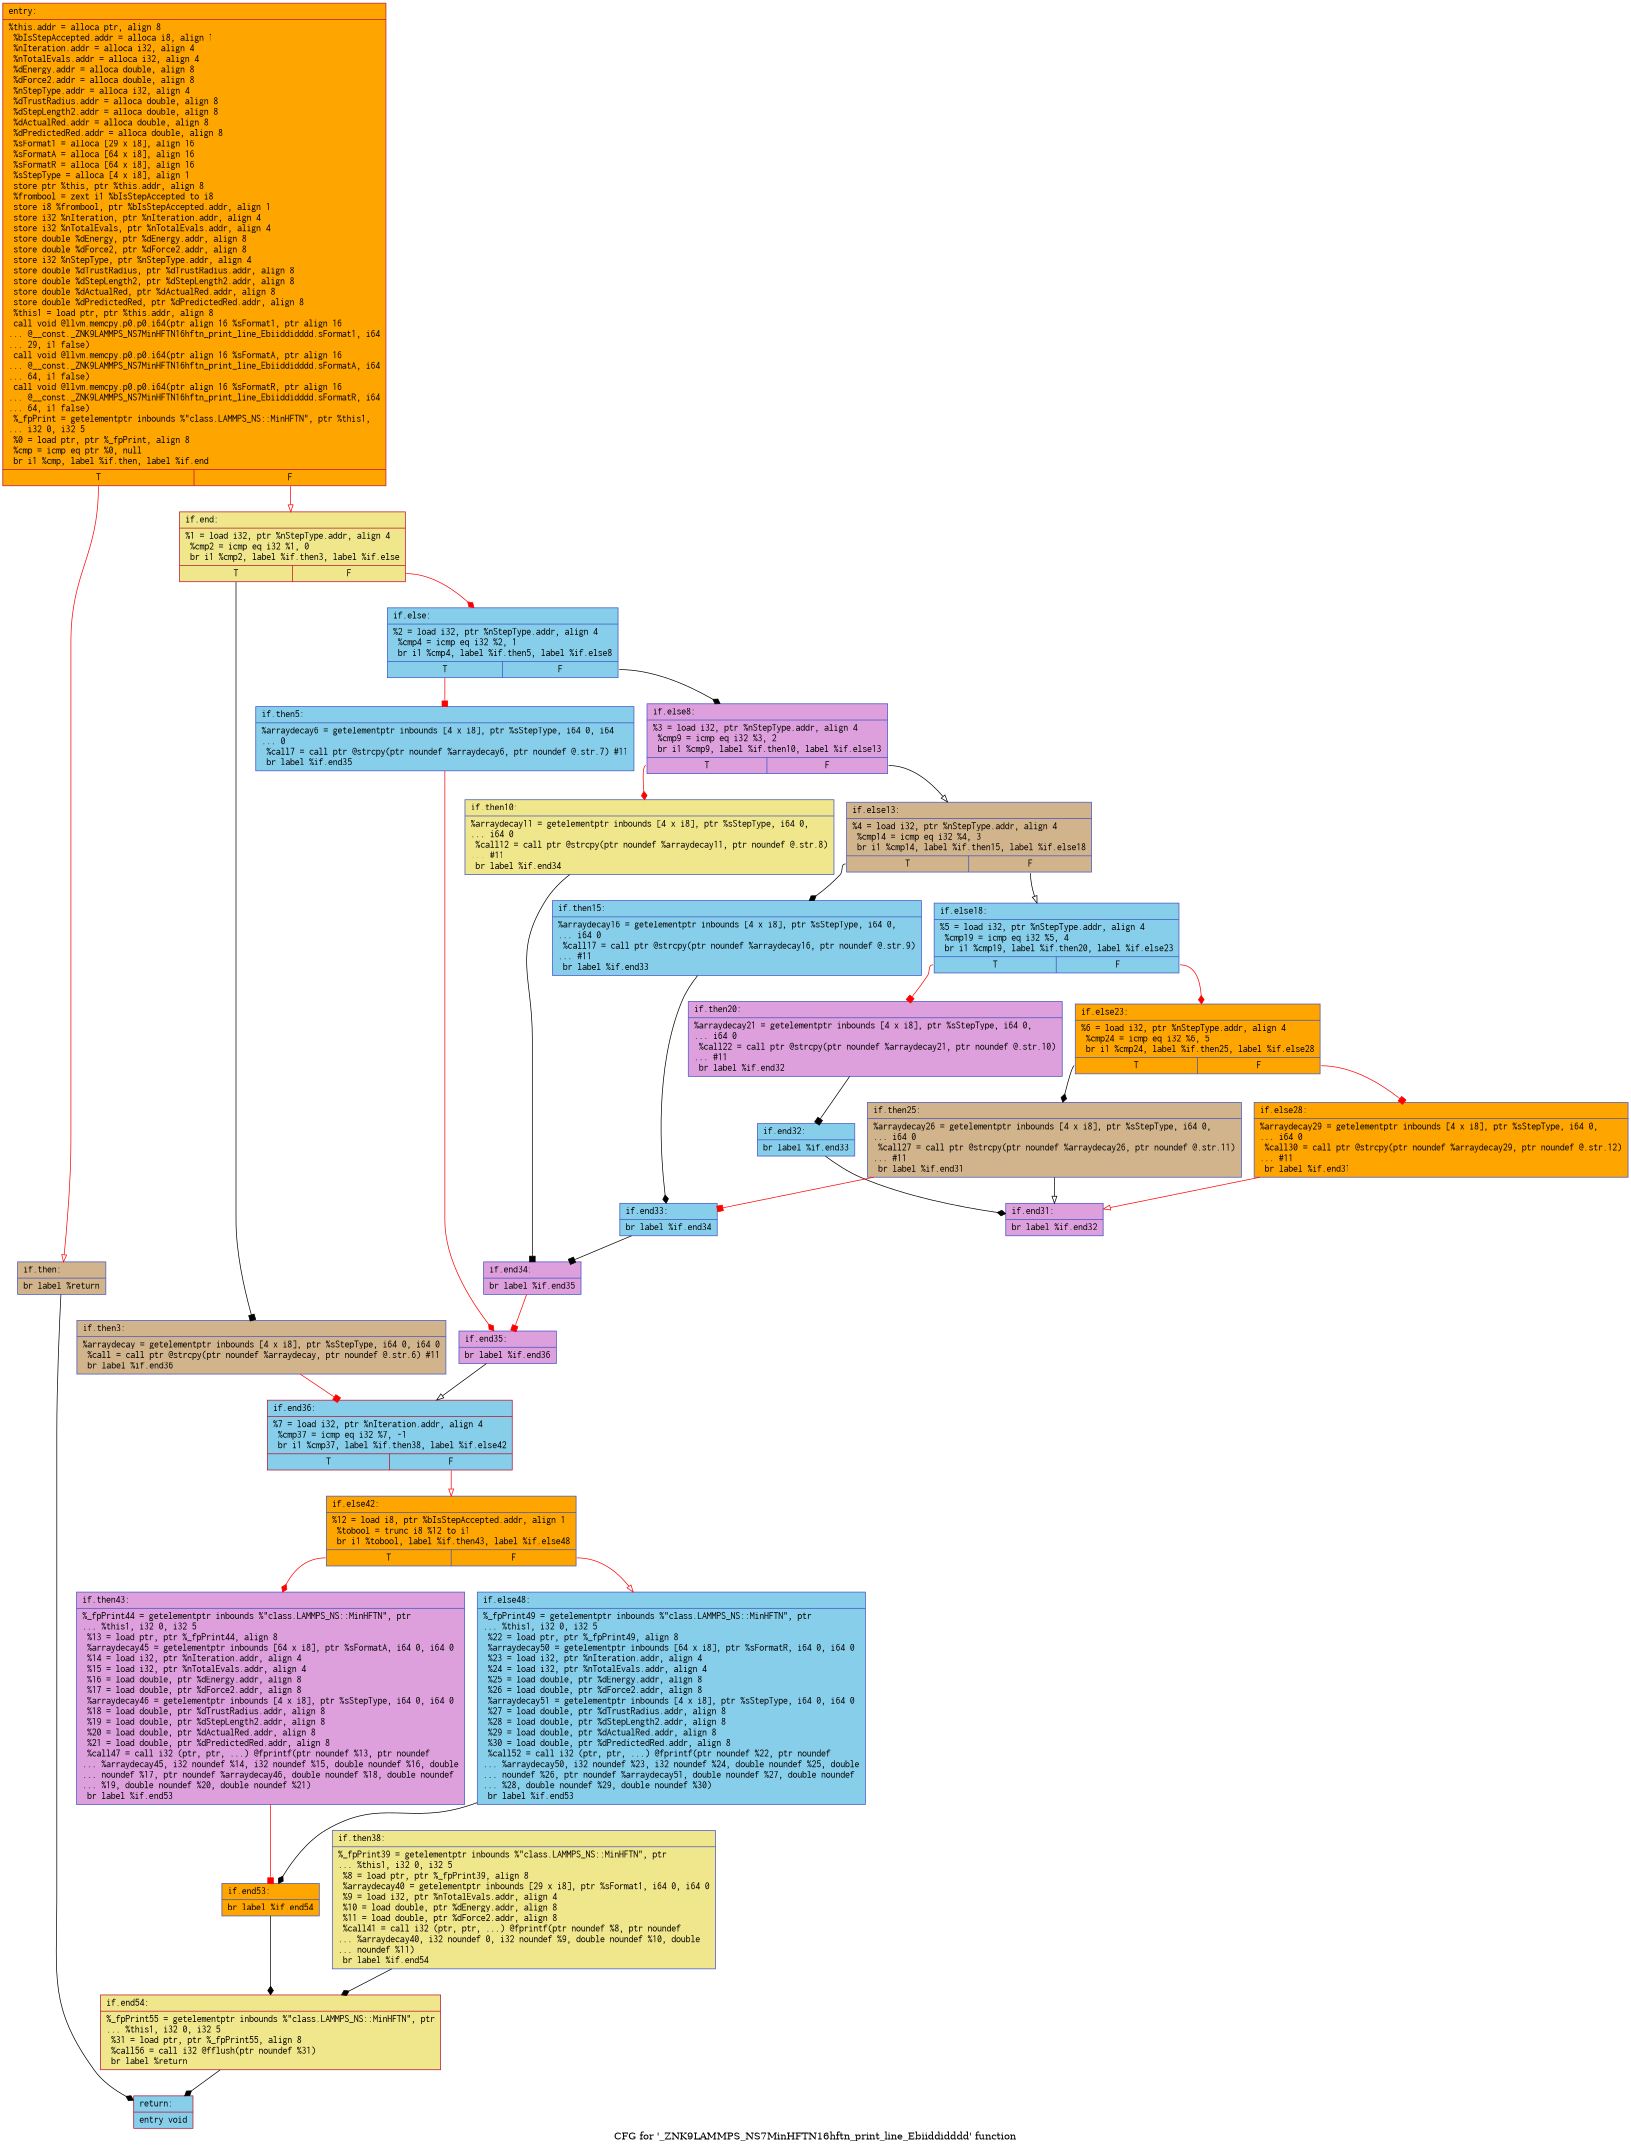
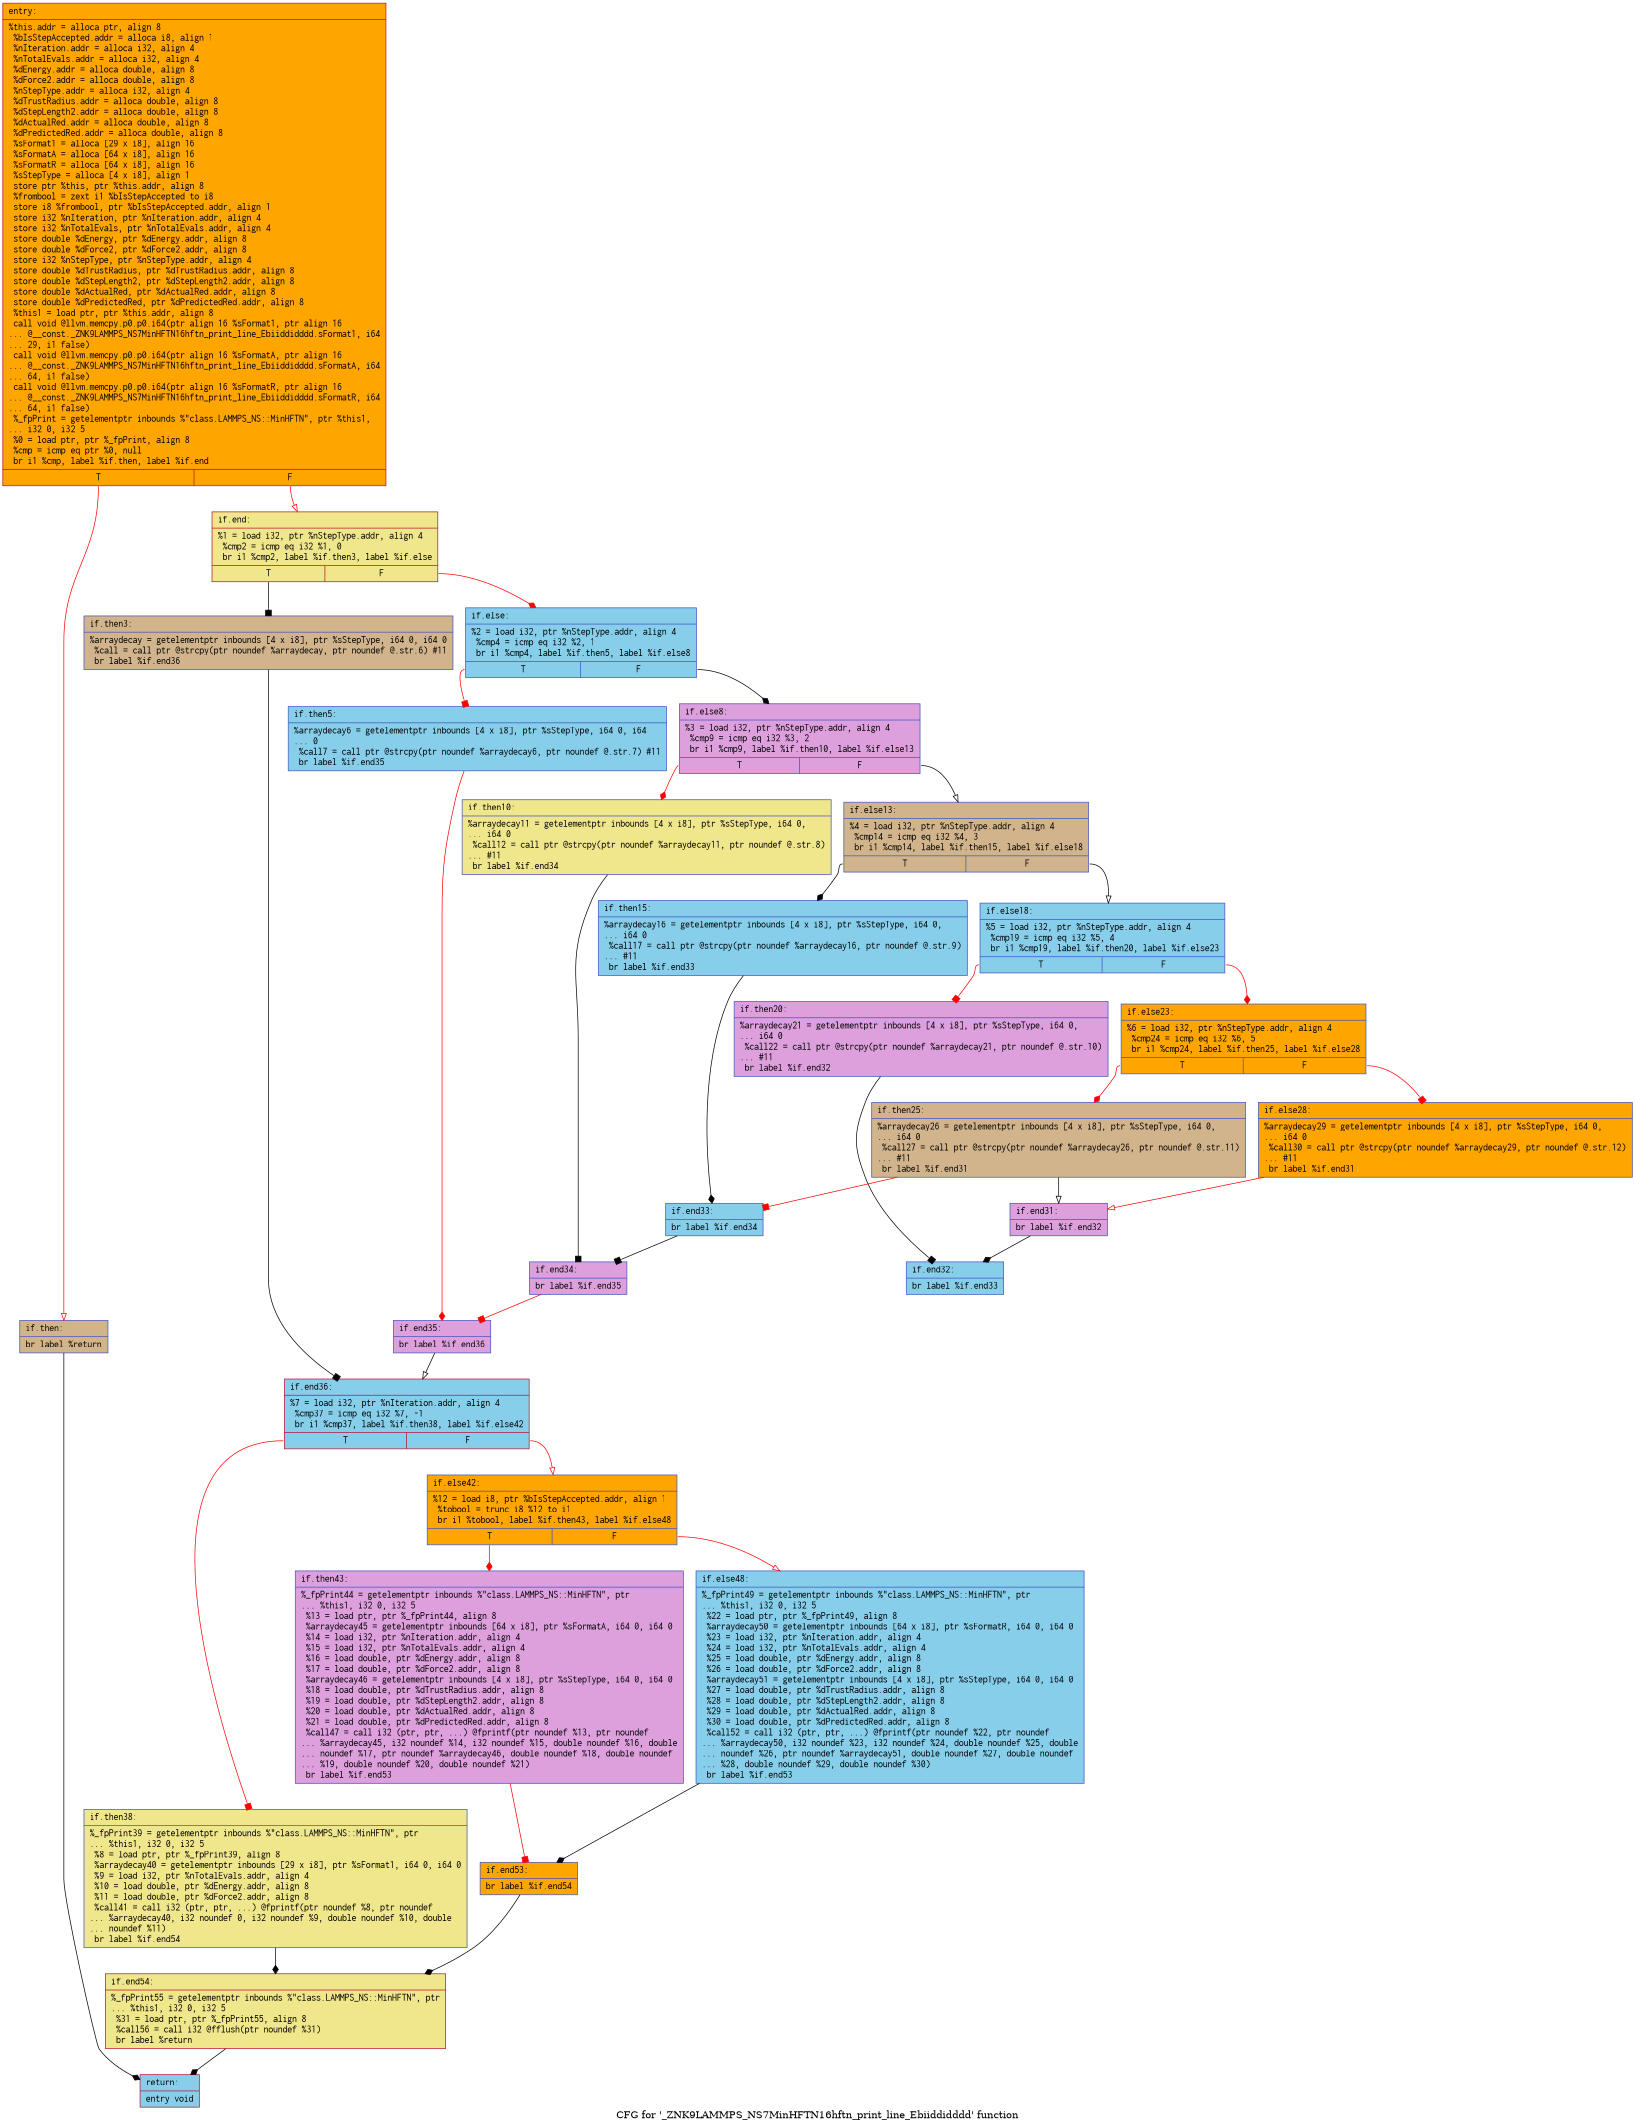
  digraph {
    label="CFG for '_ZNK9LAMMPS_NS7MinHFTN16hftn_print_line_Ebiiddidddd' function"
    node [color="#3d50c3ff" fillcolor=skyblue fontname=Courier shape=record style=filled]
    edge [arrowhead=diamond color=red]
    n1 [color="#b70d28ff" fillcolor=orange label="{entry:\l|  %this.addr = alloca ptr, align 8\l  %bIsStepAccepted.addr = alloca i8, align 1\l  %nIteration.addr = alloca i32, align 4\l  %nTotalEvals.addr = alloca i32, align 4\l  %dEnergy.addr = alloca double, align 8\l  %dForce2.addr = alloca double, align 8\l  %nStepType.addr = alloca i32, align 4\l  %dTrustRadius.addr = alloca double, align 8\l  %dStepLength2.addr = alloca double, align 8\l  %dActualRed.addr = alloca double, align 8\l  %dPredictedRed.addr = alloca double, align 8\l  %sFormat1 = alloca [29 x i8], align 16\l  %sFormatA = alloca [64 x i8], align 16\l  %sFormatR = alloca [64 x i8], align 16\l  %sStepType = alloca [4 x i8], align 1\l  store ptr %this, ptr %this.addr, align 8\l  %frombool = zext i1 %bIsStepAccepted to i8\l  store i8 %frombool, ptr %bIsStepAccepted.addr, align 1\l  store i32 %nIteration, ptr %nIteration.addr, align 4\l  store i32 %nTotalEvals, ptr %nTotalEvals.addr, align 4\l  store double %dEnergy, ptr %dEnergy.addr, align 8\l  store double %dForce2, ptr %dForce2.addr, align 8\l  store i32 %nStepType, ptr %nStepType.addr, align 4\l  store double %dTrustRadius, ptr %dTrustRadius.addr, align 8\l  store double %dStepLength2, ptr %dStepLength2.addr, align 8\l  store double %dActualRed, ptr %dActualRed.addr, align 8\l  store double %dPredictedRed, ptr %dPredictedRed.addr, align 8\l  %this1 = load ptr, ptr %this.addr, align 8\l  call void @llvm.memcpy.p0.p0.i64(ptr align 16 %sFormat1, ptr align 16\l... @__const._ZNK9LAMMPS_NS7MinHFTN16hftn_print_line_Ebiiddidddd.sFormat1, i64\l... 29, i1 false)\l  call void @llvm.memcpy.p0.p0.i64(ptr align 16 %sFormatA, ptr align 16\l... @__const._ZNK9LAMMPS_NS7MinHFTN16hftn_print_line_Ebiiddidddd.sFormatA, i64\l... 64, i1 false)\l  call void @llvm.memcpy.p0.p0.i64(ptr align 16 %sFormatR, ptr align 16\l... @__const._ZNK9LAMMPS_NS7MinHFTN16hftn_print_line_Ebiiddidddd.sFormatR, i64\l... 64, i1 false)\l  %_fpPrint = getelementptr inbounds %\"class.LAMMPS_NS::MinHFTN\", ptr %this1,\l... i32 0, i32 5\l  %0 = load ptr, ptr %_fpPrint, align 8\l  %cmp = icmp eq ptr %0, null\l  br i1 %cmp, label %if.then, label %if.end\l|{<s0>T|<s1>F}}"]
    n2 [fillcolor=tan label="{if.then:\l|  br label %return\l}"]
    n3 [color="#b70d28ff" fillcolor=khaki label="{if.end:\l|  %1 = load i32, ptr %nStepType.addr, align 4\l  %cmp2 = icmp eq i32 %1, 0\l  br i1 %cmp2, label %if.then3, label %if.else\l|{<s0>T|<s1>F}}"]
    n4 [color="#b70d28ff" label="{return:\l|  entry void\l}"]
    n5 [fillcolor=tan label="{if.then3:\l|  %arraydecay = getelementptr inbounds [4 x i8], ptr %sStepType, i64 0, i64 0\l  %call = call ptr @strcpy(ptr noundef %arraydecay, ptr noundef @.str.6) #11\l  br label %if.end36\l}"]
    n6 [label="{if.else:\l|  %2 = load i32, ptr %nStepType.addr, align 4\l  %cmp4 = icmp eq i32 %2, 1\l  br i1 %cmp4, label %if.then5, label %if.else8\l|{<s0>T|<s1>F}}"]
    n7 [color="#b70d28ff" label="{if.end36:\l|  %7 = load i32, ptr %nIteration.addr, align 4\l  %cmp37 = icmp eq i32 %7, -1\l  br i1 %cmp37, label %if.then38, label %if.else42\l|{<s0>T|<s1>F}}"]
    n8 [label="{if.then5:\l|  %arraydecay6 = getelementptr inbounds [4 x i8], ptr %sStepType, i64 0, i64\l... 0\l  %call7 = call ptr @strcpy(ptr noundef %arraydecay6, ptr noundef @.str.7) #11\l  br label %if.end35\l}"]
    n9 [fillcolor=plum label="{if.else8:\l|  %3 = load i32, ptr %nStepType.addr, align 4\l  %cmp9 = icmp eq i32 %3, 2\l  br i1 %cmp9, label %if.then10, label %if.else13\l|{<s0>T|<s1>F}}"]
    n10 [fillcolor=khaki label="{if.then38:\l|  %_fpPrint39 = getelementptr inbounds %\"class.LAMMPS_NS::MinHFTN\", ptr\l... %this1, i32 0, i32 5\l  %8 = load ptr, ptr %_fpPrint39, align 8\l  %arraydecay40 = getelementptr inbounds [29 x i8], ptr %sFormat1, i64 0, i64 0\l  %9 = load i32, ptr %nTotalEvals.addr, align 4\l  %10 = load double, ptr %dEnergy.addr, align 8\l  %11 = load double, ptr %dForce2.addr, align 8\l  %call41 = call i32 (ptr, ptr, ...) @fprintf(ptr noundef %8, ptr noundef\l... %arraydecay40, i32 noundef 0, i32 noundef %9, double noundef %10, double\l... noundef %11)\l  br label %if.end54\l}"]
    n11 [fillcolor=orange label="{if.else42:\l|  %12 = load i8, ptr %bIsStepAccepted.addr, align 1\l  %tobool = trunc i8 %12 to i1\l  br i1 %tobool, label %if.then43, label %if.else48\l|{<s0>T|<s1>F}}"]
    n12 [fillcolor=plum label="{if.end35:\l|  br label %if.end36\l}"]
    n13 [fillcolor=khaki label="{if.then10:\l|  %arraydecay11 = getelementptr inbounds [4 x i8], ptr %sStepType, i64 0,\l... i64 0\l  %call12 = call ptr @strcpy(ptr noundef %arraydecay11, ptr noundef @.str.8)\l... #11\l  br label %if.end34\l}"]
    n14 [fillcolor=tan label="{if.else13:\l|  %4 = load i32, ptr %nStepType.addr, align 4\l  %cmp14 = icmp eq i32 %4, 3\l  br i1 %cmp14, label %if.then15, label %if.else18\l|{<s0>T|<s1>F}}"]
    n15 [color="#b70d28ff" fillcolor=khaki label="{if.end54:\l|  %_fpPrint55 = getelementptr inbounds %\"class.LAMMPS_NS::MinHFTN\", ptr\l... %this1, i32 0, i32 5\l  %31 = load ptr, ptr %_fpPrint55, align 8\l  %call56 = call i32 @fflush(ptr noundef %31)\l  br label %return\l}"]
    n16 [fillcolor=plum label="{if.then43:\l|  %_fpPrint44 = getelementptr inbounds %\"class.LAMMPS_NS::MinHFTN\", ptr\l... %this1, i32 0, i32 5\l  %13 = load ptr, ptr %_fpPrint44, align 8\l  %arraydecay45 = getelementptr inbounds [64 x i8], ptr %sFormatA, i64 0, i64 0\l  %14 = load i32, ptr %nIteration.addr, align 4\l  %15 = load i32, ptr %nTotalEvals.addr, align 4\l  %16 = load double, ptr %dEnergy.addr, align 8\l  %17 = load double, ptr %dForce2.addr, align 8\l  %arraydecay46 = getelementptr inbounds [4 x i8], ptr %sStepType, i64 0, i64 0\l  %18 = load double, ptr %dTrustRadius.addr, align 8\l  %19 = load double, ptr %dStepLength2.addr, align 8\l  %20 = load double, ptr %dActualRed.addr, align 8\l  %21 = load double, ptr %dPredictedRed.addr, align 8\l  %call47 = call i32 (ptr, ptr, ...) @fprintf(ptr noundef %13, ptr noundef\l... %arraydecay45, i32 noundef %14, i32 noundef %15, double noundef %16, double\l... noundef %17, ptr noundef %arraydecay46, double noundef %18, double noundef\l... %19, double noundef %20, double noundef %21)\l  br label %if.end53\l}"]
    n17 [label="{if.else48:\l|  %_fpPrint49 = getelementptr inbounds %\"class.LAMMPS_NS::MinHFTN\", ptr\l... %this1, i32 0, i32 5\l  %22 = load ptr, ptr %_fpPrint49, align 8\l  %arraydecay50 = getelementptr inbounds [64 x i8], ptr %sFormatR, i64 0, i64 0\l  %23 = load i32, ptr %nIteration.addr, align 4\l  %24 = load i32, ptr %nTotalEvals.addr, align 4\l  %25 = load double, ptr %dEnergy.addr, align 8\l  %26 = load double, ptr %dForce2.addr, align 8\l  %arraydecay51 = getelementptr inbounds [4 x i8], ptr %sStepType, i64 0, i64 0\l  %27 = load double, ptr %dTrustRadius.addr, align 8\l  %28 = load double, ptr %dStepLength2.addr, align 8\l  %29 = load double, ptr %dActualRed.addr, align 8\l  %30 = load double, ptr %dPredictedRed.addr, align 8\l  %call52 = call i32 (ptr, ptr, ...) @fprintf(ptr noundef %22, ptr noundef\l... %arraydecay50, i32 noundef %23, i32 noundef %24, double noundef %25, double\l... noundef %26, ptr noundef %arraydecay51, double noundef %27, double noundef\l... %28, double noundef %29, double noundef %30)\l  br label %if.end53\l}"]
    n18 [fillcolor=plum label="{if.end34:\l|  br label %if.end35\l}"]
    n19 [label="{if.then15:\l|  %arraydecay16 = getelementptr inbounds [4 x i8], ptr %sStepType, i64 0,\l... i64 0\l  %call17 = call ptr @strcpy(ptr noundef %arraydecay16, ptr noundef @.str.9)\l... #11\l  br label %if.end33\l}"]
    n20 [label="{if.else18:\l|  %5 = load i32, ptr %nStepType.addr, align 4\l  %cmp19 = icmp eq i32 %5, 4\l  br i1 %cmp19, label %if.then20, label %if.else23\l|{<s0>T|<s1>F}}"]
    n21 [label="{if.end33:\l|  br label %if.end34\l}"]
    n22 [fillcolor=plum label="{if.then20:\l|  %arraydecay21 = getelementptr inbounds [4 x i8], ptr %sStepType, i64 0,\l... i64 0\l  %call22 = call ptr @strcpy(ptr noundef %arraydecay21, ptr noundef @.str.10)\l... #11\l  br label %if.end32\l}"]
    n23 [fillcolor=orange label="{if.else23:\l|  %6 = load i32, ptr %nStepType.addr, align 4\l  %cmp24 = icmp eq i32 %6, 5\l  br i1 %cmp24, label %if.then25, label %if.else28\l|{<s0>T|<s1>F}}"]
    n24 [label="{if.end32:\l|  br label %if.end33\l}"]
    n25 [fillcolor=tan label="{if.then25:\l|  %arraydecay26 = getelementptr inbounds [4 x i8], ptr %sStepType, i64 0,\l... i64 0\l  %call27 = call ptr @strcpy(ptr noundef %arraydecay26, ptr noundef @.str.11)\l... #11\l  br label %if.end31\l}"]
    n26 [fillcolor=orange label="{if.else28:\l|  %arraydecay29 = getelementptr inbounds [4 x i8], ptr %sStepType, i64 0,\l... i64 0\l  %call30 = call ptr @strcpy(ptr noundef %arraydecay29, ptr noundef @.str.12)\l... #11\l  br label %if.end31\l}"]
    n27 [fillcolor=plum label="{if.end31:\l|  br label %if.end32\l}"]
    n28 [fillcolor=orange label="{if.end53:\l|  br label %if.end54\l}"]
    n1 -> n2 [arrowhead=onormal tailport=s0]
    n1 -> n3 [arrowhead=onormal tailport=s1]
    n2 -> n4 [color=black]
    n3 -> n5 [arrowhead=box color=black tailport=s0]
    n3 -> n6 [tailport=s1]
-   n5 -> n7 [arrowhead=box]
+   n5 -> n7 [arrowhead=box color=black]
    n6 -> n8 [arrowhead=box tailport=s0]
    n6 -> n9 [color=black tailport=s1]
+   n7 -> n10 [arrowhead=box tailport=s0]
    n7 -> n11 [arrowhead=onormal tailport=s1]
    n8 -> n12
    n9 -> n13 [tailport=s0]
    n9 -> n14 [arrowhead=onormal color=black tailport=s1]
    n10 -> n15 [color=black]
    n11 -> n16 [tailport=s0]
    n11 -> n17 [arrowhead=onormal tailport=s1]
    n12 -> n7 [arrowhead=onormal color=black]
    n13 -> n18 [arrowhead=box color=black]
    n14 -> n19 [color=black tailport=s0]
    n14 -> n20 [arrowhead=onormal color=black tailport=s1]
    n15 -> n4 [color=black]
    n16 -> n28 [arrowhead=box]
    n17 -> n28 [color=black]
    n18 -> n12 [arrowhead=box]
    n19 -> n21 [color=black]
    n20 -> n22 [arrowhead=box tailport=s0]
    n20 -> n23 [tailport=s1]
    n21 -> n18 [arrowhead=box color=black]
    n22 -> n24 [arrowhead=box color=black]
-   n23 -> n25 [color=black tailport=s0]
+   n23 -> n25 [tailport=s0]
    n23 -> n26 [arrowhead=box tailport=s1]
    n25 -> n21 [arrowhead=box]
    n25 -> n27 [arrowhead=onormal color=black]
    n26 -> n27 [arrowhead=onormal]
-   n24 -> n27 [color=black]
+   n27 -> n24 [color=black]
    n28 -> n15 [color=black]
  }
